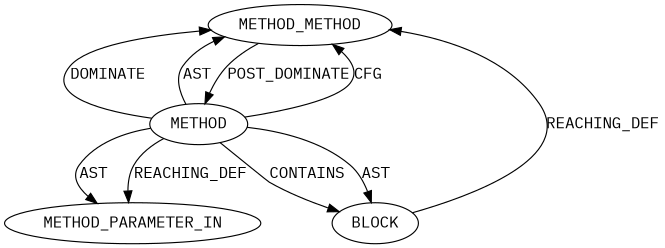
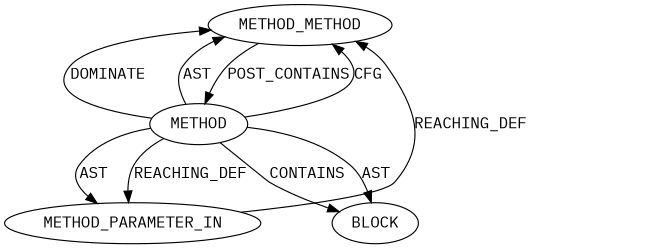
  digraph {
    fontname="IBM Plex Mono"
    node [CODE="<empty>" ORDER=1 TYPE_FULL_NAME=ANY fontname="IBM Plex Mono"]
    edge [fontname="IBM Plex Mono"]
    n1 [CODE=RET EVALUATION_STRATEGY=BY_VALUE ORDER=2 label=METHOD_METHOD]
    n2 [AST_PARENT_FULL_NAME="<global>" AST_PARENT_TYPE=NAMESPACE_BLOCK FILENAME="<empty>" FULL_NAME=crypto_shash_init IS_EXTERNAL=true NAME=crypto_shash_init ORDER=0 label=METHOD TYPE_FULL_NAME=""]
    n3 [ARGUMENT_INDEX=1 label=BLOCK]
    n4 [CODE=p1 EVALUATION_STRATEGY=BY_VALUE INDEX=1 IS_VARIADIC=false NAME=p1 label=METHOD_PARAMETER_IN]
-   n1 -> n2 [label=POST_DOMINATE]
+   n1 -> n2 [label=POST_CONTAINS]
    n2 -> n1 [label=CFG]
    n2 -> n1 [label=DOMINATE]
    n2 -> n1 [label=AST]
    n2 -> n3 [label=AST]
    n2 -> n3 [label=CONTAINS]
    n2 -> n4 [label=AST]
    n2 -> n4 [label=REACHING_DEF]
-   n3 -> n1 [VARIABLE=p1 label=REACHING_DEF]
+   n4 -> n1 [VARIABLE=p1 label=REACHING_DEF]
  }
